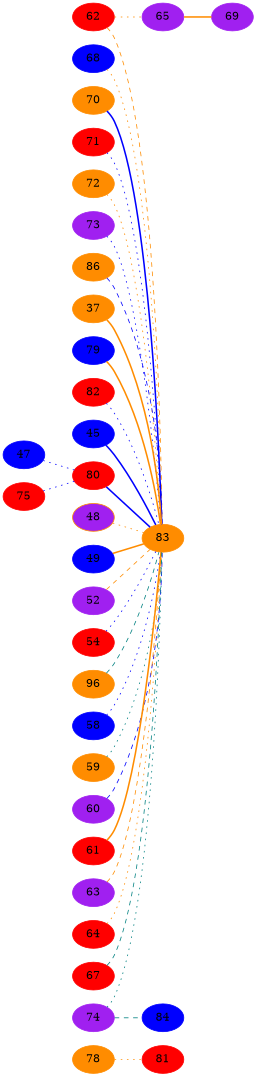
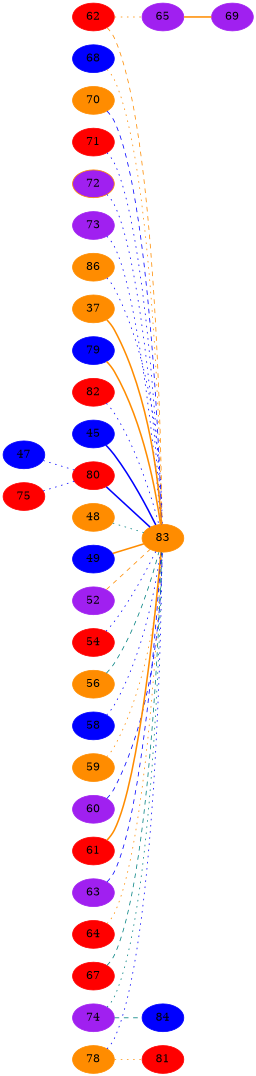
  graph {
    rankdir=LR
    node [color=red style=filled]
    edge [color=blue style=dotted]
    83 [color=darkorange super="+57+66+53+43+44"]
    45 [color=blue]
    80 [super="+20+46+28+35+41+55"]
    47 [color=blue]
-   48 [color=darkorange fillcolor=purple]
+   48 [color=darkorange]
    49 [color=blue]
    52 [color=purple]
    54
-   56 [color=darkorange label=96]
+   56 [color=darkorange]
    58 [color=blue]
    59 [color=darkorange]
    60 [color=purple]
    61
    62
    65 [color=purple]
    69 [color=purple]
    63 [color=purple]
    64
    67
    68 [color=blue]
    70 [color=darkorange]
    71
-   72 [color=darkorange]
+   72 [color=darkorange fillcolor=purple]
    73 [color=purple]
    74 [color=purple]
    84 [color=blue]
    75
    n28 [color=darkorange label=86]
    n29 [color=darkorange label=37]
    78 [color=darkorange]
    81
    79 [color=blue]
    82
    45 -- 83 [style=bold]
    80 -- 83 [style=bold]
    47 -- 80
-   48 -- 83 [color=darkorange]
+   48 -- 83 [color=teal]
    49 -- 83 [color=darkorange style=bold]
    52 -- 83 [color=darkorange style=dashed]
    54 -- 83
    56 -- 83 [color=teal style=dashed]
    58 -- 83
-   59 -- 83 [color=teal]
+   59 -- 83 [color=darkorange]
    60 -- 83 [style=dashed]
    61 -- 83 [color=darkorange style=bold]
    62 -- 83 [color=darkorange style=dashed]
    62 -- 65 [color=darkorange]
    65 -- 69 [color=darkorange style=bold]
-   63 -- 83 [color=darkorange style=dashed]
+   63 -- 83 [style=dashed]
    64 -- 83 [color=darkorange]
    67 -- 83 [color=teal style=dashed]
    68 -- 83 [color=darkorange]
-   70 -- 83 [style=bold]
+   70 -- 83 [style=dashed]
    71 -- 83
-   72 -- 83 [color=darkorange]
+   72 -- 83
    73 -- 83
    74 -- 83 [color=teal]
    74 -- 84 [color=teal style=dashed]
    75 -- 80
-   n28 -- 83 [style=dashed]
+   n28 -- 83
    n29 -- 83 [color=darkorange style=bold]
+   78 -- 83
    78 -- 81 [color=darkorange]
    79 -- 83 [color=darkorange style=bold]
    82 -- 83
  }
